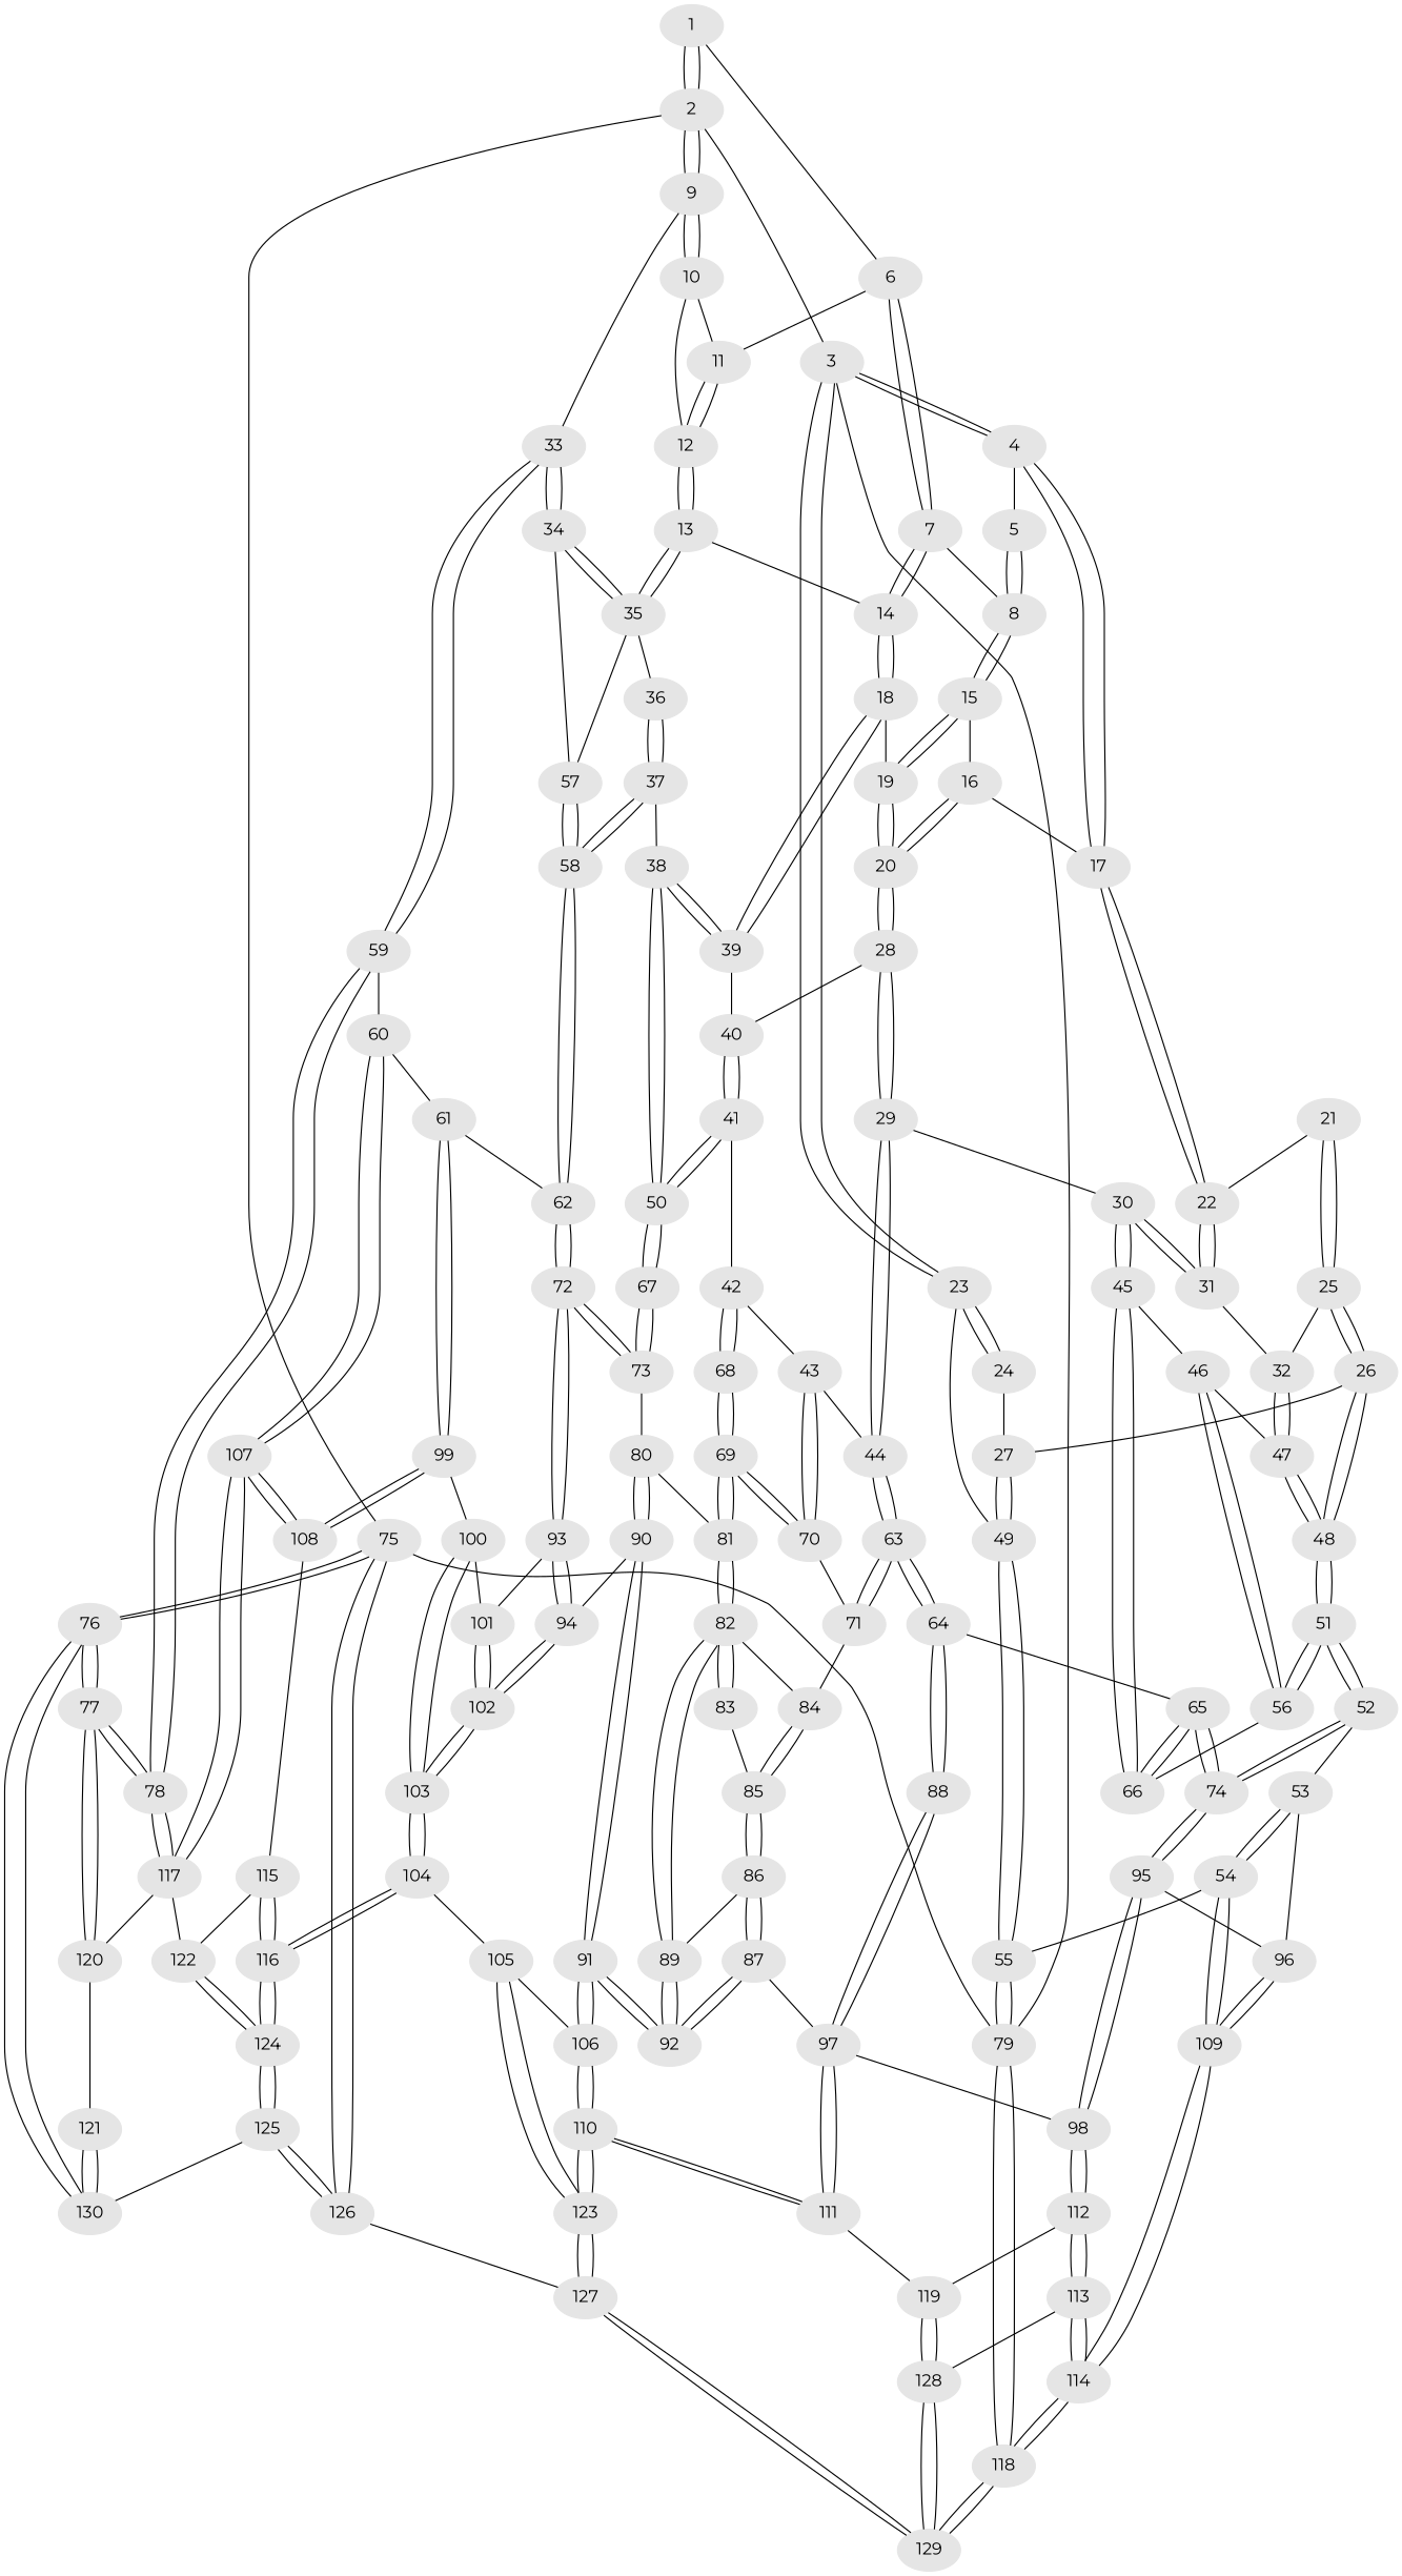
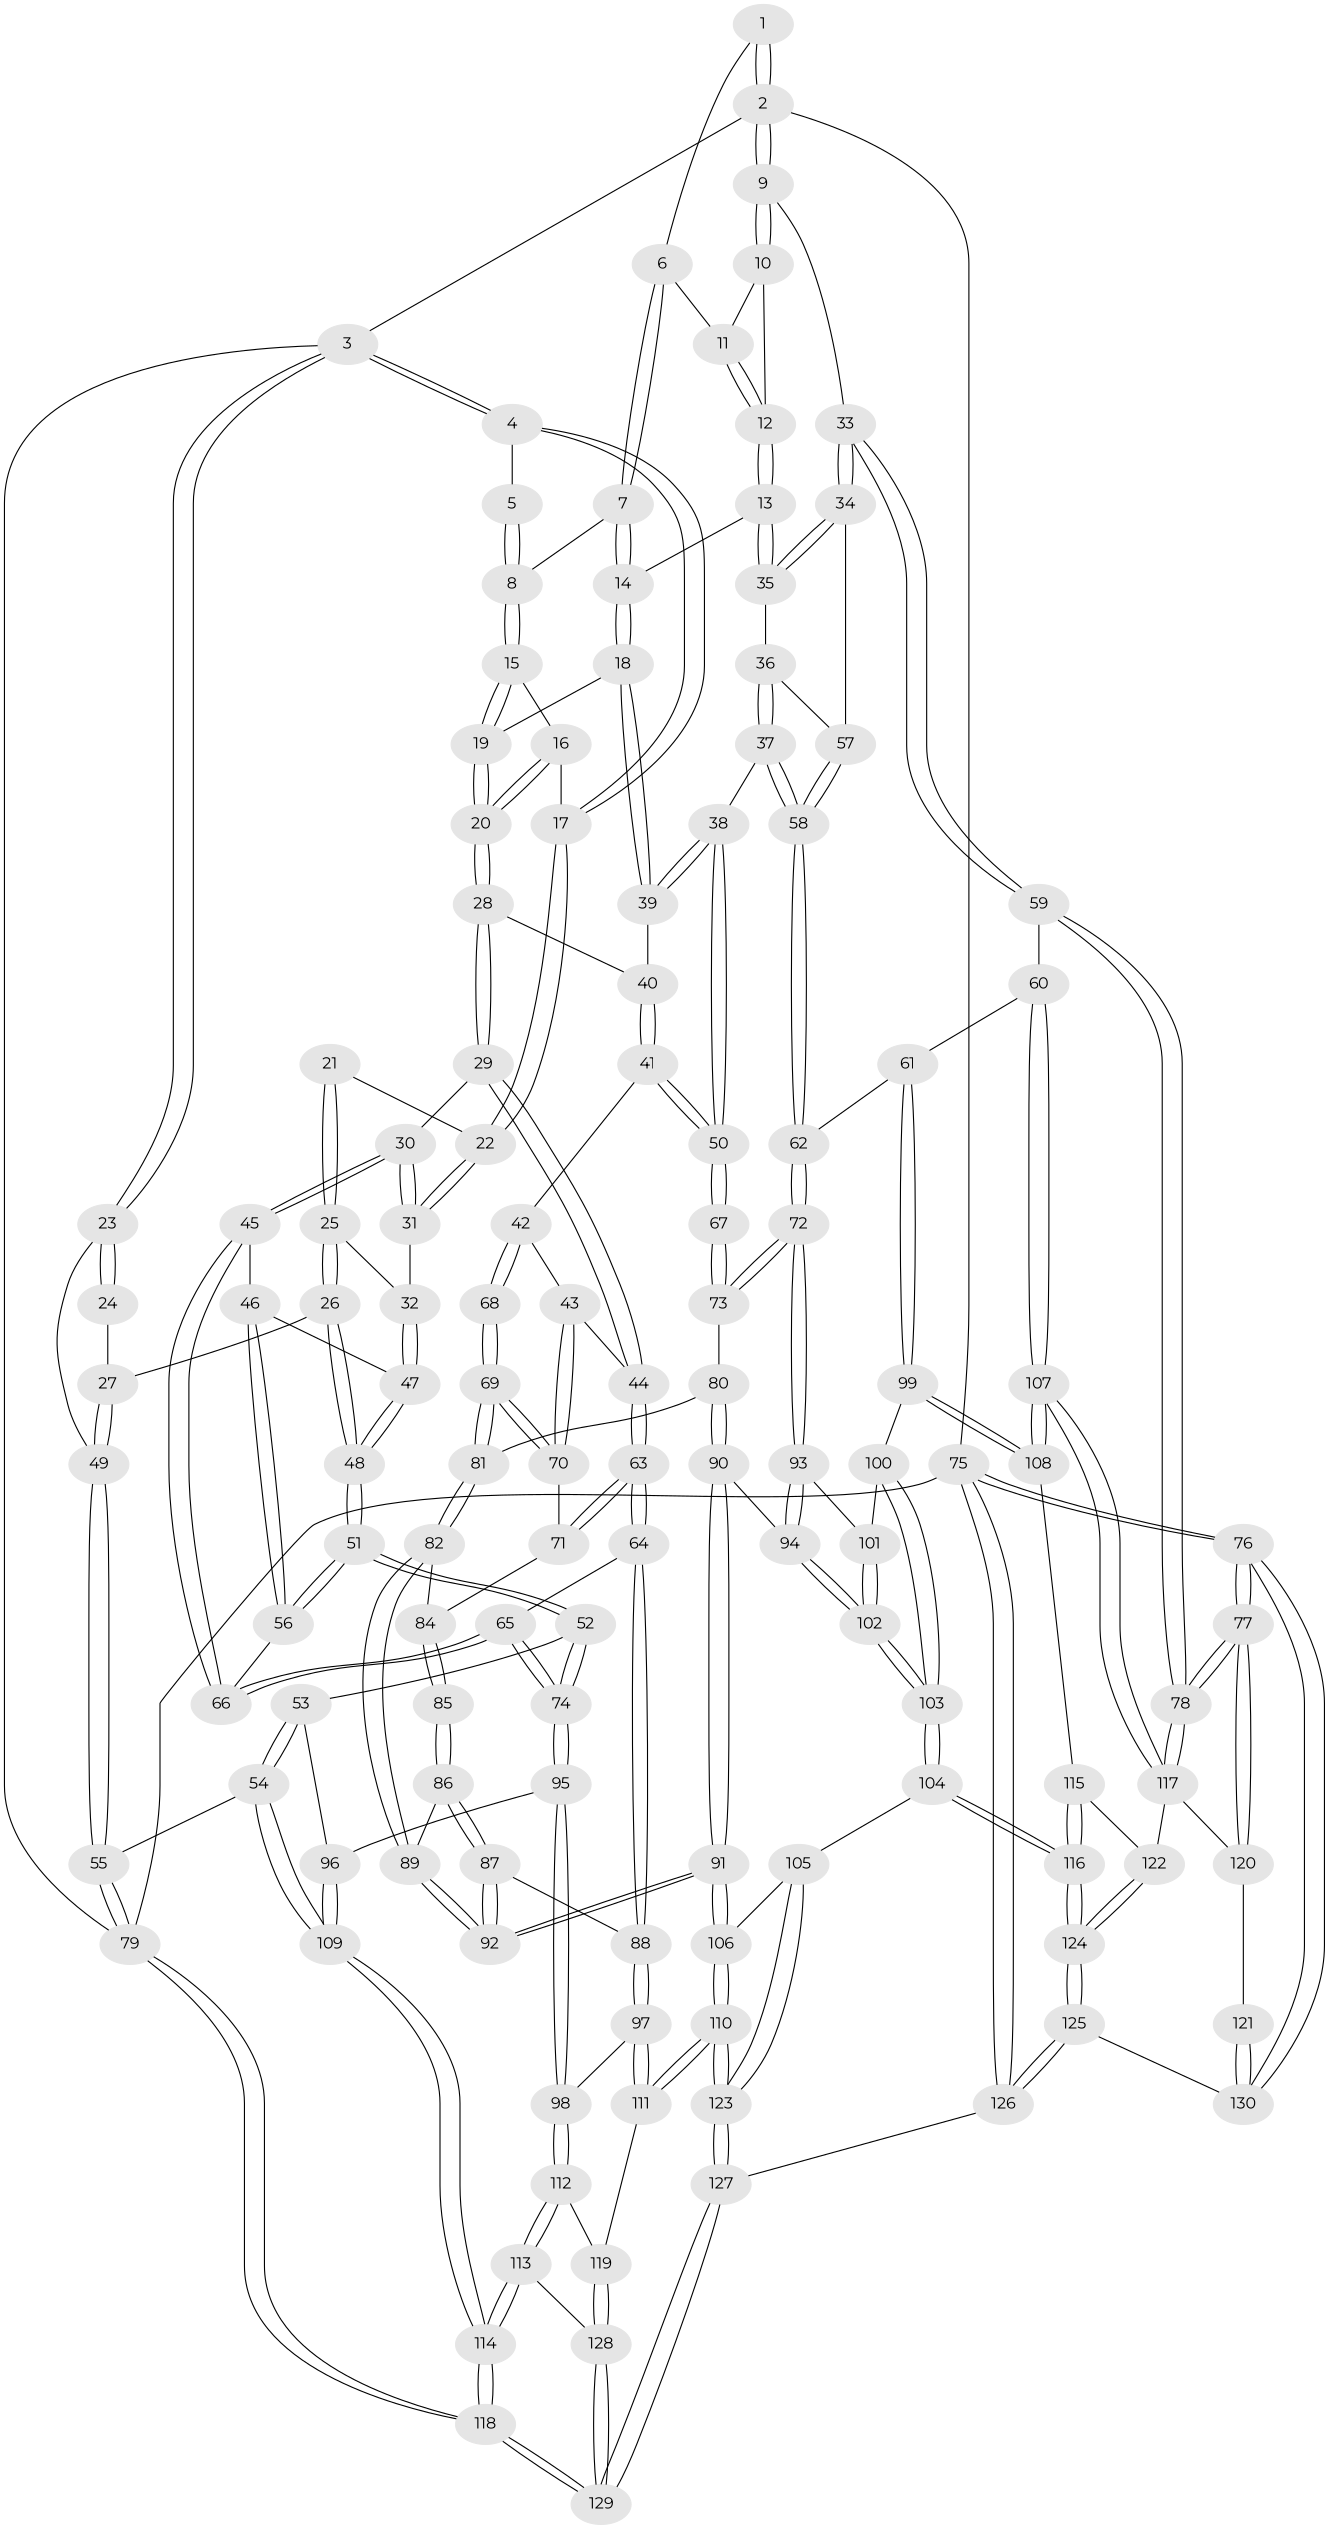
  graph {
    fontname=Montserrat
    node [color=gray90 fontname=Montserrat style=filled]
    edge [fontname=Montserrat]
    1
    2
    6
    3
    9
    75
    7
    11
    4
    23
    79
    10
    33
    76
    126
    5
    17
    24
    49
    118
    8
    22
    15
    14
    12
    18
    16
    19
    34
    59
    13
    35
    36
    39
    20
    28
    31
    40
    29
    21
    25
    26
    32
    27
    55
    48
    47
    51
    30
    44
    41
    45
    63
    46
    66
    57
    60
    78
    58
    37
    38
    50
    62
    67
    42
    43
    68
    70
    69
    71
    64
    56
    52
    73
    53
    74
    54
    96
    95
    109
    114
    72
    61
    107
    117
    99
    108
    100
    93
    65
    88
    84
    97
    80
    81
    82
    85
    94
    101
    90
    98
    77
    130
    127
    120
    121
    122
    129
    91
-   83
    89
    92
    86
    87
    111
    106
    102
    110
    103
    112
    119
    113
    115
    104
    105
    116
    123
    124
    128
    125
    1 -- 2
    1 -- 2
    1 -- 6
    2 -- 3
    2 -- 9
    2 -- 9
    2 -- 75
    6 -- 7
    6 -- 7
    6 -- 11
    3 -- 4
    3 -- 4
    3 -- 23
    3 -- 23
    3 -- 79
    9 -- 10
    9 -- 10
    9 -- 33
    75 -- 79
    75 -- 76
    75 -- 76
    75 -- 126
    75 -- 126
    7 -- 8
    7 -- 14
    7 -- 14
    11 -- 12
    11 -- 12
    4 -- 5
    4 -- 17
    4 -- 17
    23 -- 24
    23 -- 24
    23 -- 49
    79 -- 118
    79 -- 118
    10 -- 11
    10 -- 12
    33 -- 34
    33 -- 34
    33 -- 59
    33 -- 59
    76 -- 77
    76 -- 77
    76 -- 130
    76 -- 130
    126 -- 127
    5 -- 8
    5 -- 8
    17 -- 22
    17 -- 22
    24 -- 27
    49 -- 55
    49 -- 55
    118 -- 129
    118 -- 129
    8 -- 15
    8 -- 15
    22 -- 31
    22 -- 31
    15 -- 16
    15 -- 19
    15 -- 19
    14 -- 18
    14 -- 18
    12 -- 13
    12 -- 13
    18 -- 19
    18 -- 39
    18 -- 39
    16 -- 17
    16 -- 20
    16 -- 20
    19 -- 20
    19 -- 20
    34 -- 35
    34 -- 35
    34 -- 57
    59 -- 60
    59 -- 78
    59 -- 78
    13 -- 14
    13 -- 35
    13 -- 35
    35 -- 36
-   35 -- 57
+   36 -- 57
    36 -- 37
    36 -- 37
    39 -- 40
    20 -- 28
    20 -- 28
    28 -- 40
    28 -- 29
    28 -- 29
    31 -- 32
    40 -- 41
    40 -- 41
    29 -- 30
    29 -- 44
    29 -- 44
    21 -- 22
    21 -- 25
    21 -- 25
    25 -- 26
    25 -- 26
    25 -- 32
    26 -- 27
    26 -- 48
    26 -- 48
    32 -- 47
    32 -- 47
    27 -- 49
    27 -- 49
    55 -- 79
    55 -- 79
    48 -- 51
    48 -- 51
    47 -- 48
    47 -- 48
    51 -- 56
    51 -- 56
    51 -- 52
    51 -- 52
    30 -- 31
    30 -- 31
    30 -- 45
    30 -- 45
    44 -- 63
    44 -- 63
    41 -- 50
    41 -- 50
    41 -- 42
    45 -- 46
    45 -- 66
    45 -- 66
    63 -- 71
    63 -- 71
    63 -- 64
    63 -- 64
    46 -- 47
    46 -- 56
    46 -- 56
    57 -- 58
    57 -- 58
    60 -- 61
    60 -- 107
    60 -- 107
    78 -- 117
    78 -- 117
    58 -- 62
    58 -- 62
    37 -- 58
    37 -- 58
    37 -- 38
    38 -- 39
    38 -- 39
    38 -- 50
    38 -- 50
    50 -- 67
    50 -- 67
    62 -- 72
    62 -- 72
    67 -- 73
    67 -- 73
    42 -- 43
    42 -- 68
    42 -- 68
    43 -- 44
    43 -- 70
    43 -- 70
    68 -- 69
    68 -- 69
    70 -- 71
    69 -- 70
    69 -- 70
    69 -- 81
    69 -- 81
    71 -- 84
    64 -- 65
    64 -- 88
    64 -- 88
    56 -- 66
    52 -- 53
    52 -- 74
    52 -- 74
    73 -- 80
    53 -- 54
    53 -- 54
    53 -- 96
    74 -- 95
    74 -- 95
    54 -- 55
    54 -- 109
    54 -- 109
    96 -- 109
    96 -- 109
    95 -- 96
    95 -- 98
    95 -- 98
    109 -- 114
    109 -- 114
    114 -- 118
    114 -- 118
    72 -- 73
    72 -- 73
    72 -- 93
    72 -- 93
    61 -- 62
    61 -- 99
    61 -- 99
    107 -- 117
    107 -- 117
    107 -- 108
    107 -- 108
    117 -- 120
    117 -- 122
    99 -- 108
    99 -- 108
    99 -- 100
    108 -- 115
    100 -- 101
    100 -- 103
    100 -- 103
    93 -- 94
    93 -- 94
    93 -- 101
    65 -- 66
    65 -- 66
    65 -- 74
    65 -- 74
    88 -- 97
    88 -- 97
    84 -- 85
    84 -- 85
    97 -- 98
    97 -- 111
    97 -- 111
    80 -- 81
    80 -- 90
    80 -- 90
    81 -- 82
    81 -- 82
    82 -- 84
-   82 -- 83
-   82 -- 83
    82 -- 89
    82 -- 89
    85 -- 86
    85 -- 86
    94 -- 102
    94 -- 102
    101 -- 102
    101 -- 102
    90 -- 94
    90 -- 91
    90 -- 91
    98 -- 112
    98 -- 112
    77 -- 78
    77 -- 78
    77 -- 120
    77 -- 120
    127 -- 129
    127 -- 129
    120 -- 121
    121 -- 130
    121 -- 130
    122 -- 124
    122 -- 124
    91 -- 92
    91 -- 92
    91 -- 106
    91 -- 106
-   83 -- 85
    89 -- 92
    89 -- 92
    86 -- 89
    86 -- 87
    86 -- 87
-   87 -- 97
+   87 -- 88
    87 -- 92
    87 -- 92
    111 -- 119
    106 -- 110
    106 -- 110
    102 -- 103
    102 -- 103
    110 -- 111
    110 -- 111
    110 -- 123
    110 -- 123
    103 -- 104
    103 -- 104
    112 -- 119
    112 -- 113
    112 -- 113
    119 -- 128
    119 -- 128
    113 -- 114
    113 -- 114
    113 -- 128
    115 -- 122
    115 -- 116
    115 -- 116
    104 -- 105
    104 -- 116
    104 -- 116
    105 -- 106
    105 -- 123
    105 -- 123
    116 -- 124
    116 -- 124
    123 -- 127
    123 -- 127
    124 -- 125
    124 -- 125
    128 -- 129
    128 -- 129
    125 -- 126
    125 -- 126
    125 -- 130
  }
